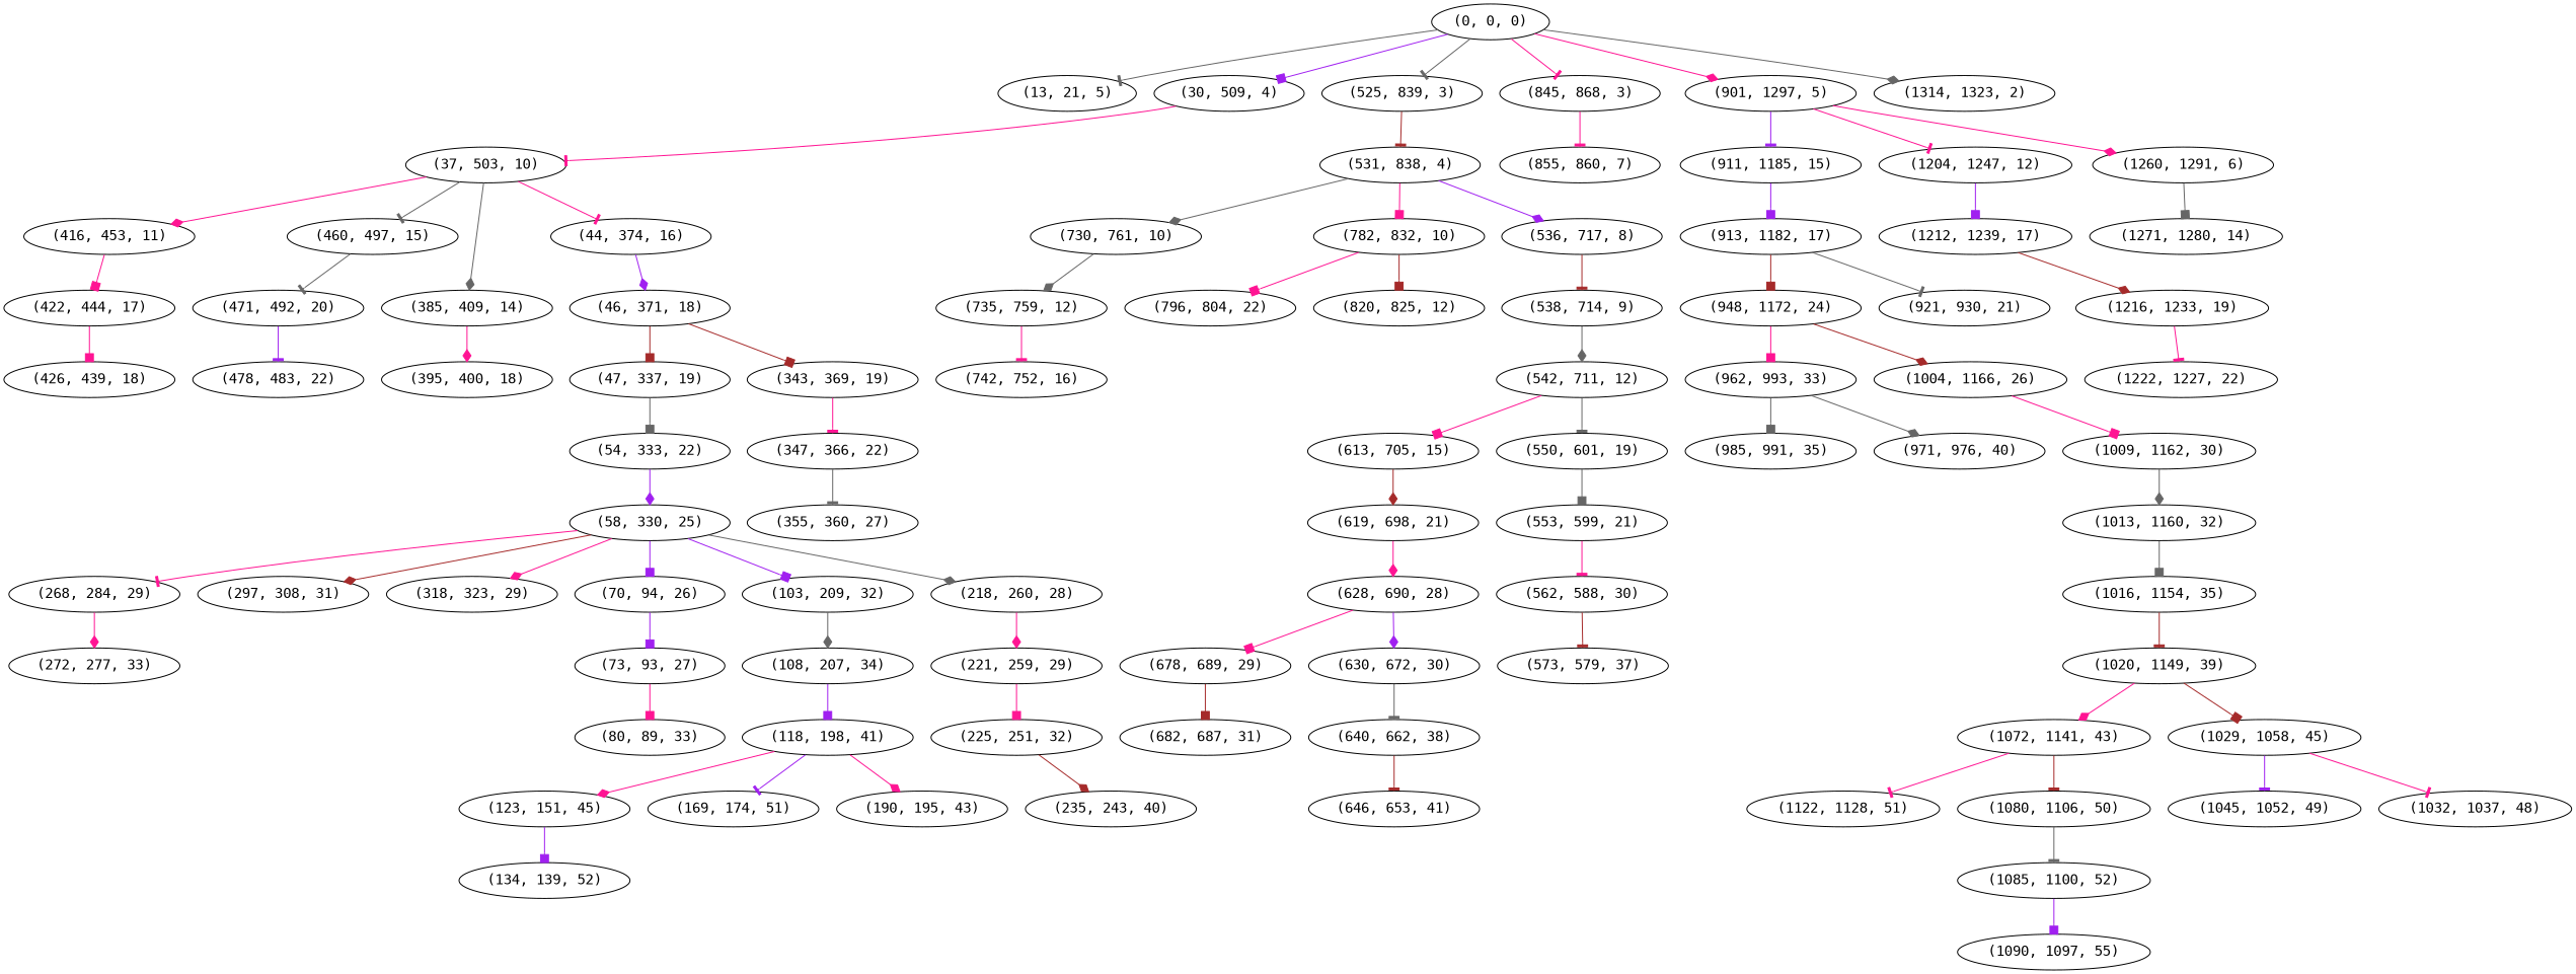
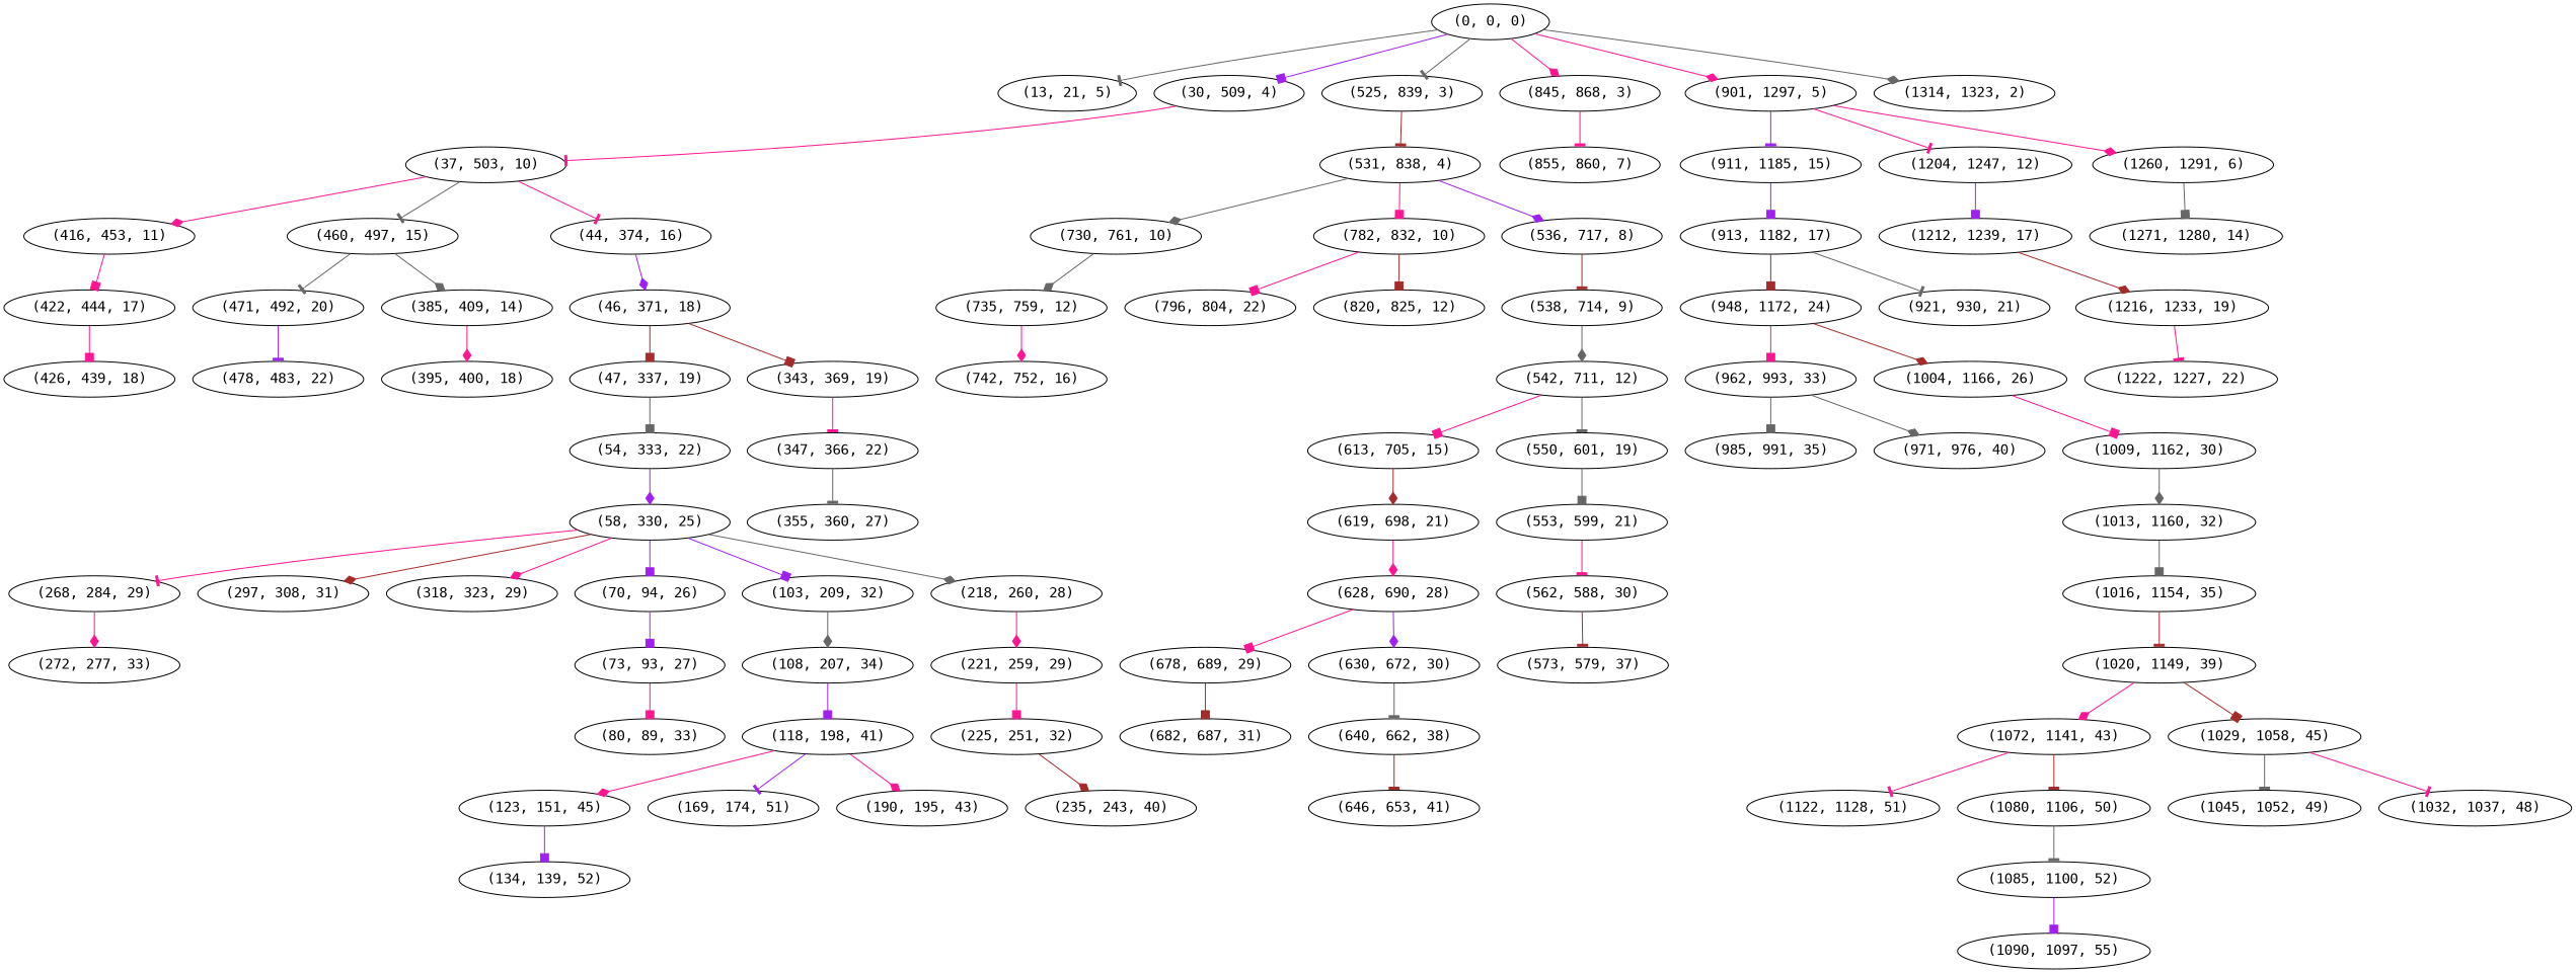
  digraph {
    fontname="DejaVu Sans Mono"
    node [fontname="DejaVu Sans Mono"]
    edge [arrowhead=tee color=deeppink fontname="DejaVu Sans Mono"]
    "(0, 0, 0)"
    "(13, 21, 5)"
    "(30, 509, 4)"
    "(525, 839, 3)"
    "(845, 868, 3)"
    "(901, 1297, 5)"
    "(1314, 1323, 2)"
    "(37, 503, 10)"
    "(531, 838, 4)"
    "(855, 860, 7)"
    "(911, 1185, 15)"
    "(1204, 1247, 12)"
    "(1260, 1291, 6)"
    "(44, 374, 16)"
    "(385, 409, 14)"
    "(416, 453, 11)"
    "(460, 497, 15)"
    "(46, 371, 18)"
    "(395, 400, 18)"
    "(422, 444, 17)"
    "(471, 492, 20)"
    "(47, 337, 19)"
    "(343, 369, 19)"
    "(54, 333, 22)"
    "(347, 366, 22)"
    "(58, 330, 25)"
    "(70, 94, 26)"
    "(103, 209, 32)"
    "(218, 260, 28)"
    "(268, 284, 29)"
    "(297, 308, 31)"
    "(318, 323, 29)"
    "(73, 93, 27)"
    "(108, 207, 34)"
    "(221, 259, 29)"
    "(272, 277, 33)"
    n37 [label="(80, 89, 33)"]
    "(118, 198, 41)"
    "(123, 151, 45)"
    "(169, 174, 51)"
    "(190, 195, 43)"
    "(134, 139, 52)"
    "(225, 251, 32)"
    "(235, 243, 40)"
    "(355, 360, 27)"
    "(426, 439, 18)"
    "(478, 483, 22)"
    "(536, 717, 8)"
    "(730, 761, 10)"
    "(782, 832, 10)"
    "(538, 714, 9)"
    "(735, 759, 12)"
    "(796, 804, 22)"
    "(820, 825, 12)"
    "(542, 711, 12)"
    "(550, 601, 19)"
    "(613, 705, 15)"
    "(553, 599, 21)"
    "(619, 698, 21)"
    "(562, 588, 30)"
    "(573, 579, 37)"
    "(628, 690, 28)"
    "(630, 672, 30)"
    "(678, 689, 29)"
    "(640, 662, 38)"
    "(682, 687, 31)"
    "(646, 653, 41)"
    "(742, 752, 16)"
    "(913, 1182, 17)"
    "(1212, 1239, 17)"
    "(1271, 1280, 14)"
    "(921, 930, 21)"
    "(948, 1172, 24)"
    "(962, 993, 33)"
    "(1004, 1166, 26)"
    "(971, 976, 40)"
    "(985, 991, 35)"
    "(1009, 1162, 30)"
    "(1013, 1160, 32)"
    "(1016, 1154, 35)"
    "(1020, 1149, 39)"
    "(1029, 1058, 45)"
    "(1072, 1141, 43)"
    "(1032, 1037, 48)"
    "(1045, 1052, 49)"
    "(1080, 1106, 50)"
    "(1122, 1128, 51)"
    "(1085, 1100, 52)"
    "(1090, 1097, 55)"
    "(1216, 1233, 19)"
    "(1222, 1227, 22)"
    "(0, 0, 0)" -> "(13, 21, 5)" [color=gray40]
    "(0, 0, 0)" -> "(30, 509, 4)" [arrowhead=box color=purple]
    "(0, 0, 0)" -> "(525, 839, 3)" [color=gray40]
-   "(0, 0, 0)" -> "(845, 868, 3)"
+   "(0, 0, 0)" -> "(845, 868, 3)" [arrowhead=diamond]
    "(0, 0, 0)" -> "(901, 1297, 5)" [arrowhead=diamond]
    "(0, 0, 0)" -> "(1314, 1323, 2)" [arrowhead=diamond color=gray40]
    "(30, 509, 4)" -> "(37, 503, 10)"
    "(525, 839, 3)" -> "(531, 838, 4)" [color=brown]
    "(845, 868, 3)" -> "(855, 860, 7)"
    "(901, 1297, 5)" -> "(911, 1185, 15)" [color=purple]
    "(901, 1297, 5)" -> "(1204, 1247, 12)"
    "(901, 1297, 5)" -> "(1260, 1291, 6)" [arrowhead=diamond]
    "(37, 503, 10)" -> "(44, 374, 16)"
-   "(37, 503, 10)" -> "(385, 409, 14)" [arrowhead=diamond color=gray40]
+   "(460, 497, 15)" -> "(385, 409, 14)" [arrowhead=diamond color=gray40]
    "(37, 503, 10)" -> "(416, 453, 11)" [arrowhead=diamond]
    "(37, 503, 10)" -> "(460, 497, 15)" [color=gray40]
    "(531, 838, 4)" -> "(536, 717, 8)" [arrowhead=diamond color=purple]
    "(531, 838, 4)" -> "(730, 761, 10)" [arrowhead=diamond color=gray40]
    "(531, 838, 4)" -> "(782, 832, 10)" [arrowhead=box]
    "(911, 1185, 15)" -> "(913, 1182, 17)" [arrowhead=box color=purple]
    "(1204, 1247, 12)" -> "(1212, 1239, 17)" [arrowhead=box color=purple]
    "(1260, 1291, 6)" -> "(1271, 1280, 14)" [arrowhead=box color=gray40]
    "(44, 374, 16)" -> "(46, 371, 18)" [arrowhead=diamond color=purple]
    "(385, 409, 14)" -> "(395, 400, 18)" [arrowhead=diamond]
    "(416, 453, 11)" -> "(422, 444, 17)" [arrowhead=box]
    "(460, 497, 15)" -> "(471, 492, 20)" [color=gray40]
    "(46, 371, 18)" -> "(47, 337, 19)" [arrowhead=box color=brown]
    "(46, 371, 18)" -> "(343, 369, 19)" [arrowhead=box color=brown]
    "(422, 444, 17)" -> "(426, 439, 18)" [arrowhead=box]
    "(471, 492, 20)" -> "(478, 483, 22)" [color=purple]
    "(47, 337, 19)" -> "(54, 333, 22)" [arrowhead=box color=gray40]
    "(343, 369, 19)" -> "(347, 366, 22)"
    "(54, 333, 22)" -> "(58, 330, 25)" [arrowhead=diamond color=purple]
    "(347, 366, 22)" -> "(355, 360, 27)" [color=gray40]
    "(58, 330, 25)" -> "(70, 94, 26)" [arrowhead=box color=purple]
    "(58, 330, 25)" -> "(103, 209, 32)" [arrowhead=box color=purple]
    "(58, 330, 25)" -> "(218, 260, 28)" [arrowhead=diamond color=gray40]
    "(58, 330, 25)" -> "(268, 284, 29)"
    "(58, 330, 25)" -> "(297, 308, 31)" [arrowhead=diamond color=brown]
    "(58, 330, 25)" -> "(318, 323, 29)" [arrowhead=diamond]
    "(70, 94, 26)" -> "(73, 93, 27)" [arrowhead=box color=purple]
    "(103, 209, 32)" -> "(108, 207, 34)" [arrowhead=diamond color=gray40]
    "(218, 260, 28)" -> "(221, 259, 29)" [arrowhead=diamond]
    "(268, 284, 29)" -> "(272, 277, 33)" [arrowhead=diamond]
    "(73, 93, 27)" -> n37 [arrowhead=box]
    "(108, 207, 34)" -> "(118, 198, 41)" [arrowhead=box color=purple]
    "(221, 259, 29)" -> "(225, 251, 32)" [arrowhead=box]
    "(118, 198, 41)" -> "(123, 151, 45)" [arrowhead=diamond]
    "(118, 198, 41)" -> "(169, 174, 51)" [color=purple]
    "(118, 198, 41)" -> "(190, 195, 43)" [arrowhead=diamond]
    "(123, 151, 45)" -> "(134, 139, 52)" [arrowhead=box color=purple]
    "(225, 251, 32)" -> "(235, 243, 40)" [arrowhead=diamond color=brown]
    "(536, 717, 8)" -> "(538, 714, 9)" [color=brown]
    "(730, 761, 10)" -> "(735, 759, 12)" [arrowhead=diamond color=gray40]
    "(782, 832, 10)" -> "(796, 804, 22)" [arrowhead=box]
    "(782, 832, 10)" -> "(820, 825, 12)" [arrowhead=box color=brown]
    "(538, 714, 9)" -> "(542, 711, 12)" [arrowhead=diamond color=gray40]
-   "(735, 759, 12)" -> "(742, 752, 16)"
+   "(735, 759, 12)" -> "(742, 752, 16)" [arrowhead=diamond]
    "(542, 711, 12)" -> "(550, 601, 19)" [color=gray40]
    "(542, 711, 12)" -> "(613, 705, 15)" [arrowhead=box]
    "(550, 601, 19)" -> "(553, 599, 21)" [arrowhead=box color=gray40]
    "(613, 705, 15)" -> "(619, 698, 21)" [arrowhead=diamond color=brown]
    "(553, 599, 21)" -> "(562, 588, 30)"
    "(619, 698, 21)" -> "(628, 690, 28)" [arrowhead=diamond]
    "(562, 588, 30)" -> "(573, 579, 37)" [color=brown]
    "(628, 690, 28)" -> "(630, 672, 30)" [arrowhead=diamond color=purple]
    "(628, 690, 28)" -> "(678, 689, 29)" [arrowhead=box]
    "(630, 672, 30)" -> "(640, 662, 38)" [color=gray40]
    "(678, 689, 29)" -> "(682, 687, 31)" [arrowhead=box color=brown]
    "(640, 662, 38)" -> "(646, 653, 41)" [color=brown]
    "(913, 1182, 17)" -> "(921, 930, 21)" [color=gray40]
    "(913, 1182, 17)" -> "(948, 1172, 24)" [arrowhead=box color=brown]
    "(1212, 1239, 17)" -> "(1216, 1233, 19)" [arrowhead=diamond color=brown]
    "(948, 1172, 24)" -> "(962, 993, 33)" [arrowhead=box]
    "(948, 1172, 24)" -> "(1004, 1166, 26)" [arrowhead=diamond color=brown]
    "(962, 993, 33)" -> "(971, 976, 40)" [arrowhead=diamond color=gray40]
    "(962, 993, 33)" -> "(985, 991, 35)" [arrowhead=box color=gray40]
    "(1004, 1166, 26)" -> "(1009, 1162, 30)" [arrowhead=box]
    "(1009, 1162, 30)" -> "(1013, 1160, 32)" [arrowhead=diamond color=gray40]
    "(1013, 1160, 32)" -> "(1016, 1154, 35)" [arrowhead=box color=gray40]
    "(1016, 1154, 35)" -> "(1020, 1149, 39)" [color=brown]
    "(1020, 1149, 39)" -> "(1029, 1058, 45)" [arrowhead=box color=brown]
    "(1020, 1149, 39)" -> "(1072, 1141, 43)" [arrowhead=diamond]
    "(1029, 1058, 45)" -> "(1032, 1037, 48)"
-   "(1029, 1058, 45)" -> "(1045, 1052, 49)" [color=purple]
+   "(1029, 1058, 45)" -> "(1045, 1052, 49)" [color=gray40]
    "(1072, 1141, 43)" -> "(1080, 1106, 50)" [color=brown]
    "(1072, 1141, 43)" -> "(1122, 1128, 51)"
    "(1080, 1106, 50)" -> "(1085, 1100, 52)" [color=gray40]
    "(1085, 1100, 52)" -> "(1090, 1097, 55)" [arrowhead=box color=purple]
    "(1216, 1233, 19)" -> "(1222, 1227, 22)"
  }
